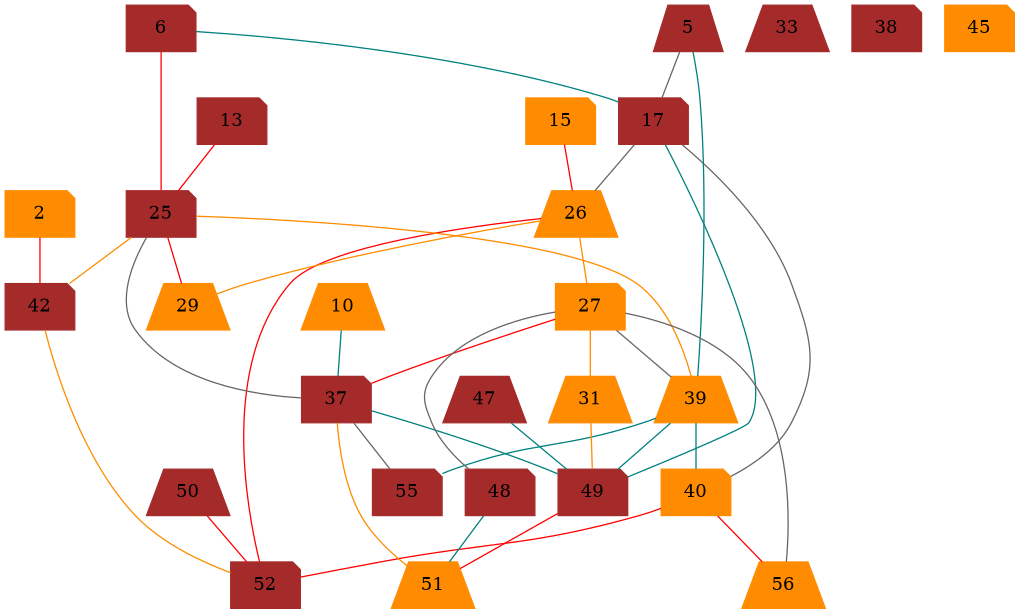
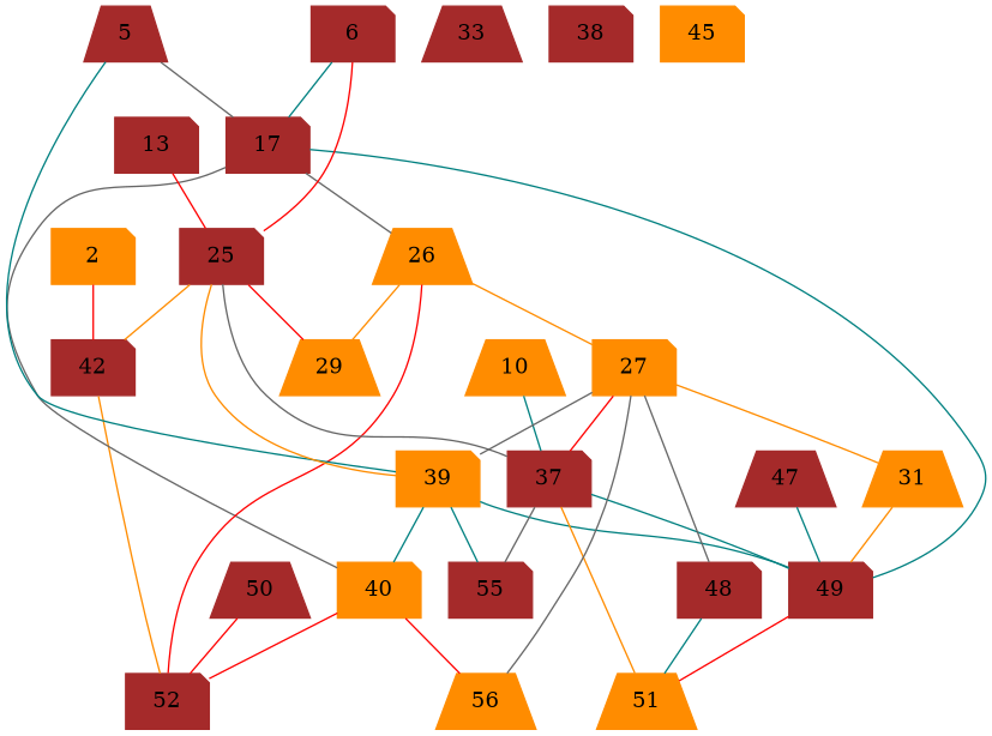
  graph {
    fontname="DejaVu Serif"
    node [color=brown fontname="DejaVu Serif" shape=note style=filled]
    edge [color=red fontname="DejaVu Serif"]
    2 [color=darkorange]
    42
    52 [super="+46"]
    17 [super="+1"]
    26 [color=darkorange shape=trapezium]
    40 [color=darkorange super="+3"]
    49 [super="+34+41+24+36+43"]
    5 [shape=trapezium]
-   39 [color=darkorange shape=trapezium super="+11+35"]
+   39 [color=darkorange super="+11+35"]
    55 [super="+54"]
    6
    25 [super="+9"]
    37 [super="+28"]
    29 [color=darkorange shape=trapezium]
    51 [color=darkorange shape=trapezium super="+16"]
    10 [color=darkorange shape=trapezium]
    13
-   15 [color=darkorange]
    27 [color=darkorange super="+7"]
    n20 [color=darkorange label=56 shape=trapezium]
    31 [color=darkorange shape=trapezium]
    48
    33 [shape=trapezium]
    38 [super="+20+32"]
    n25 [color=darkorange label=45]
    47 [shape=trapezium]
    50 [shape=trapezium]
    2 -- 42
    42 -- 52 [color=darkorange]
    17 -- 26 [color=gray40 weight=2]
    17 -- 40 [color=gray40]
    17 -- 49 [color=teal]
    26 -- 52 [weight=2]
    26 -- 29 [color=darkorange]
    26 -- 27 [color=darkorange weight=2]
    40 -- 52
    40 -- n20
    49 -- 51
    5 -- 17 [color=gray40]
    5 -- 39 [color=teal]
    39 -- 40 [color=teal weight=2]
    39 -- 49 [color=teal weight=2]
    39 -- 55 [color=teal]
    6 -- 17 [color=teal]
    6 -- 25 [weight=2]
    25 -- 42 [color=darkorange weight=2]
    25 -- 39 [color=darkorange]
    25 -- 37 [color=gray40]
    25 -- 29
    37 -- 49 [color=teal]
    37 -- 55 [color=gray40]
    37 -- 51 [color=darkorange weight=2]
    10 -- 37 [color=teal]
    13 -- 25
-   15 -- 26
    27 -- 39 [color=gray40 weight=3]
    27 -- 37 [weight=2]
    27 -- n20 [color=gray40]
    27 -- 31 [color=darkorange weight=2]
    27 -- 48 [color=gray40]
    31 -- 49 [color=darkorange]
    48 -- 51 [color=teal]
    47 -- 49 [color=teal]
    50 -- 52
  }
